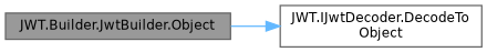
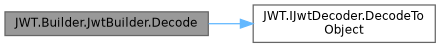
  digraph {
    rankdir=LR
    node [fontname=Helvetica fontsize=10 shape=box style=filled]
-   n1 [color=gray40 fillcolor=grey60 fontcolor=black height=0.2 label="JWT.Builder.JwtBuilder.Object" width=0.4]
+   n1 [color=gray40 fillcolor=grey60 fontcolor=black height=0.2 label="JWT.Builder.JwtBuilder.Decode" width=0.4]
    n2 [color=grey40 fillcolor=white height=0.2 label="JWT.IJwtDecoder.DecodeTo\lObject" width=0.4]
    n1 -> n2 [color=steelblue1 fontname=Helvetica fontsize=10 labelfontname=Helvetica labelfontsize=10 style=solid]
  }
